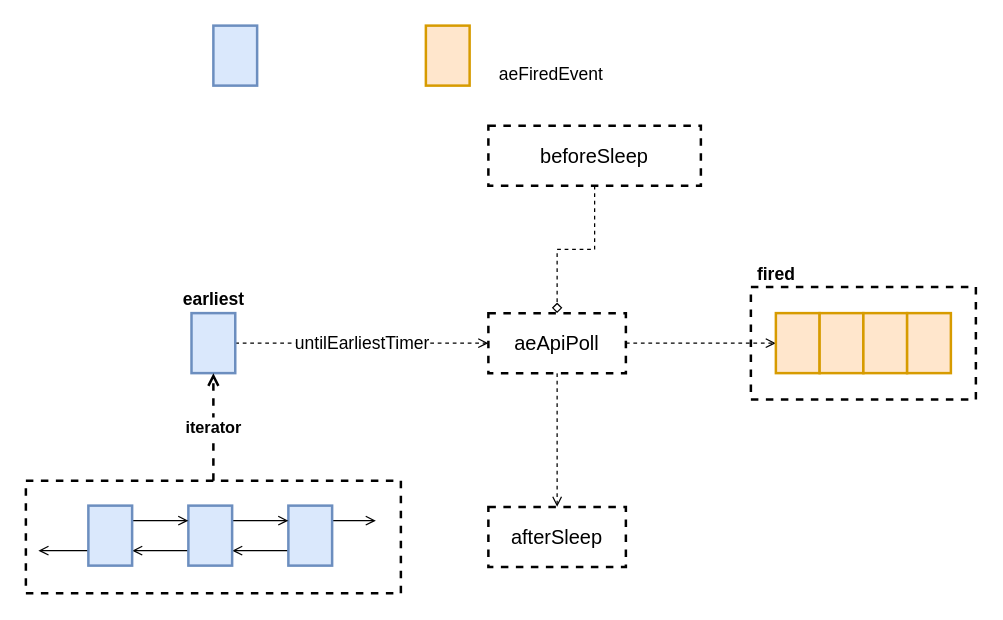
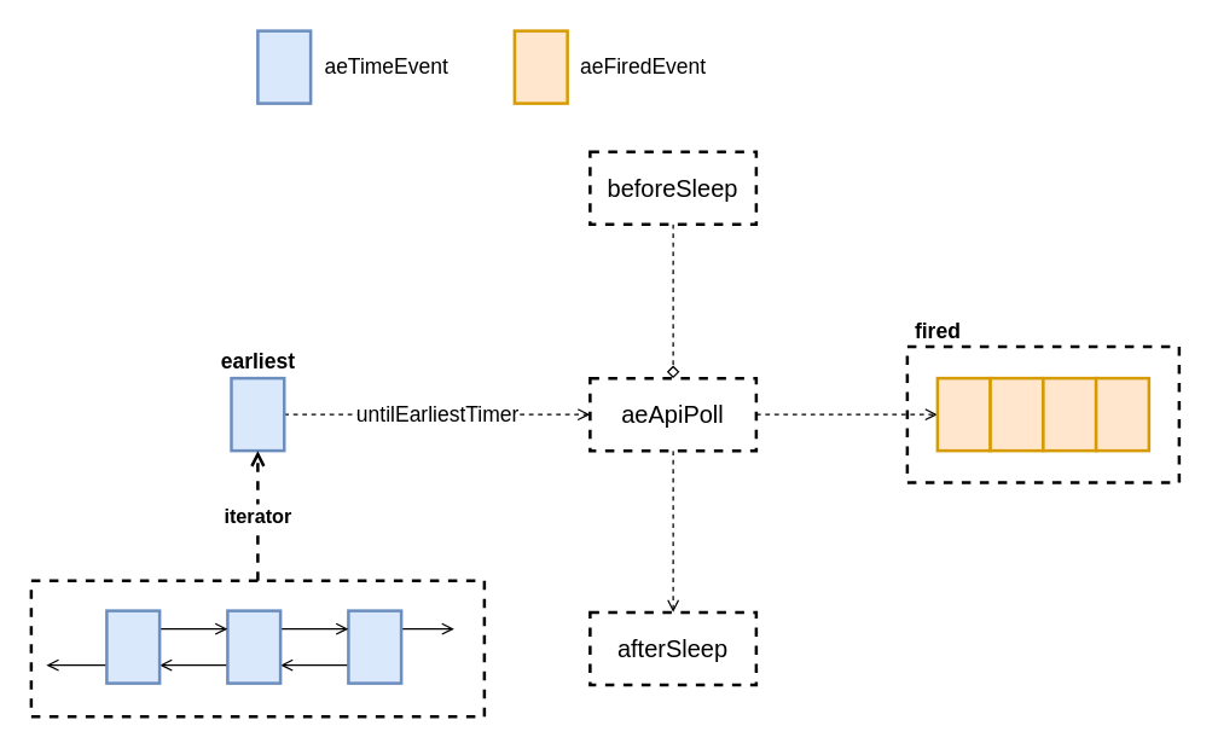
  <mxCell id="0" />
  <mxCell id="1" parent="0" />
  <mxCell id="2" value="" style="rounded=0;whiteSpace=wrap;html=1;strokeWidth=2;fontSize=14;fillColor=none;dashed=1;" vertex="1" parent="1"><mxGeometry x="600" y="229" width="180" height="90" as="geometry" /></mxCell>
  <mxCell id="3" style="edgeStyle=orthogonalEdgeStyle;rounded=0;orthogonalLoop=1;jettySize=auto;html=1;exitX=0.5;exitY=1;exitDx=0;exitDy=0;entryX=0.5;entryY=0;entryDx=0;entryDy=0;endArrow=diamond;endFill=0;dashed=1;" edge="1" parent="1" source="4" target="8"><mxGeometry relative="1" as="geometry" /></mxCell>
- <mxCell id="4" value="beforeSleep" style="rounded=0;whiteSpace=wrap;html=1;strokeWidth=2;fontSize=16;dashed=1;" vertex="1" parent="1"><mxGeometry x="390" y="100" width="170" height="48" as="geometry" /></mxCell>
+ <mxCell id="4" value="beforeSleep" style="rounded=0;whiteSpace=wrap;html=1;strokeWidth=2;fontSize=16;dashed=1;" vertex="1" parent="1"><mxGeometry x="390" y="100" width="110" height="48" as="geometry" /></mxCell>
  <mxCell id="5" value="afterSleep" style="rounded=0;whiteSpace=wrap;html=1;strokeWidth=2;fontSize=16;dashed=1;" vertex="1" parent="1"><mxGeometry x="390" y="405" width="110" height="48" as="geometry" /></mxCell>
  <mxCell id="6" style="edgeStyle=orthogonalEdgeStyle;rounded=0;orthogonalLoop=1;jettySize=auto;html=1;exitX=0.5;exitY=1;exitDx=0;exitDy=0;entryX=0.5;entryY=0;entryDx=0;entryDy=0;endArrow=open;endFill=0;dashed=1;fontSize=16;" edge="1" parent="1" source="8" target="5"><mxGeometry relative="1" as="geometry" /></mxCell>
  <mxCell id="7" style="edgeStyle=orthogonalEdgeStyle;rounded=0;orthogonalLoop=1;jettySize=auto;html=1;exitX=1;exitY=0.5;exitDx=0;exitDy=0;dashed=1;fontSize=14;endArrow=open;endFill=0;strokeWidth=1;" edge="1" parent="1" source="8" target="23"><mxGeometry relative="1" as="geometry"><mxPoint x="630" y="274" as="targetPoint" /></mxGeometry></mxCell>
  <mxCell id="8" value="aeApiPoll" style="rounded=0;whiteSpace=wrap;html=1;strokeWidth=2;fontSize=16;dashed=1;" vertex="1" parent="1"><mxGeometry x="390" y="250" width="110" height="48" as="geometry" /></mxCell>
  <mxCell id="9" style="edgeStyle=orthogonalEdgeStyle;rounded=0;orthogonalLoop=1;jettySize=auto;html=1;exitX=1;exitY=0.25;exitDx=0;exitDy=0;fontSize=16;endArrow=open;endFill=0;" edge="1" parent="1" source="11"><mxGeometry relative="1" as="geometry"><mxPoint x="300" y="416" as="targetPoint" /></mxGeometry></mxCell>
  <mxCell id="10" style="edgeStyle=orthogonalEdgeStyle;rounded=0;orthogonalLoop=1;jettySize=auto;html=1;exitX=0;exitY=0.75;exitDx=0;exitDy=0;entryX=1;entryY=0.75;entryDx=0;entryDy=0;fontSize=16;endArrow=open;endFill=0;" edge="1" parent="1" source="11" target="14"><mxGeometry relative="1" as="geometry" /></mxCell>
  <mxCell id="11" value="" style="rounded=0;whiteSpace=wrap;html=1;strokeWidth=2;fontSize=16;fillColor=#dae8fc;strokeColor=#6c8ebf;" vertex="1" parent="1"><mxGeometry x="230" y="404" width="35" height="48" as="geometry" /></mxCell>
  <mxCell id="12" style="edgeStyle=orthogonalEdgeStyle;rounded=0;orthogonalLoop=1;jettySize=auto;html=1;exitX=1;exitY=0.25;exitDx=0;exitDy=0;entryX=0;entryY=0.25;entryDx=0;entryDy=0;fontSize=16;endArrow=open;endFill=0;" edge="1" parent="1" source="14" target="11"><mxGeometry relative="1" as="geometry" /></mxCell>
  <mxCell id="13" style="edgeStyle=orthogonalEdgeStyle;rounded=0;orthogonalLoop=1;jettySize=auto;html=1;exitX=0;exitY=0.75;exitDx=0;exitDy=0;entryX=1;entryY=0.75;entryDx=0;entryDy=0;fontSize=16;endArrow=open;endFill=0;" edge="1" parent="1" source="14" target="17"><mxGeometry relative="1" as="geometry" /></mxCell>
  <mxCell id="14" value="" style="rounded=0;whiteSpace=wrap;html=1;strokeWidth=2;fontSize=16;fillColor=#dae8fc;strokeColor=#6c8ebf;" vertex="1" parent="1"><mxGeometry x="150" y="404" width="35" height="48" as="geometry" /></mxCell>
  <mxCell id="15" style="edgeStyle=orthogonalEdgeStyle;rounded=0;orthogonalLoop=1;jettySize=auto;html=1;exitX=0;exitY=0.75;exitDx=0;exitDy=0;fontSize=16;endArrow=open;endFill=0;" edge="1" parent="1" source="17"><mxGeometry relative="1" as="geometry"><mxPoint x="30" y="440" as="targetPoint" /></mxGeometry></mxCell>
  <mxCell id="16" style="edgeStyle=orthogonalEdgeStyle;rounded=0;orthogonalLoop=1;jettySize=auto;html=1;exitX=1;exitY=0.25;exitDx=0;exitDy=0;entryX=0;entryY=0.25;entryDx=0;entryDy=0;fontSize=16;endArrow=open;endFill=0;" edge="1" parent="1" source="17" target="14"><mxGeometry relative="1" as="geometry" /></mxCell>
  <mxCell id="17" value="" style="rounded=0;whiteSpace=wrap;html=1;strokeWidth=2;fontSize=16;fillColor=#dae8fc;strokeColor=#6c8ebf;" vertex="1" parent="1"><mxGeometry x="70" y="404" width="35" height="48" as="geometry" /></mxCell>
  <mxCell id="18" value="untilEarliestTimer" style="edgeStyle=orthogonalEdgeStyle;rounded=0;orthogonalLoop=1;jettySize=auto;html=1;exitX=1;exitY=0.5;exitDx=0;exitDy=0;entryX=0;entryY=0.5;entryDx=0;entryDy=0;dashed=1;fontSize=14;endArrow=open;endFill=0;strokeWidth=1;" edge="1" parent="1" source="19" target="8"><mxGeometry relative="1" as="geometry" /></mxCell>
  <mxCell id="19" value="" style="rounded=0;whiteSpace=wrap;html=1;strokeWidth=2;fontSize=16;fillColor=#dae8fc;strokeColor=#6c8ebf;" vertex="1" parent="1"><mxGeometry x="152.5" y="250" width="35" height="48" as="geometry" /></mxCell>
  <mxCell id="20" value="iterator" style="edgeStyle=orthogonalEdgeStyle;rounded=0;orthogonalLoop=1;jettySize=auto;html=1;exitX=0.5;exitY=0;exitDx=0;exitDy=0;dashed=1;fontSize=13;endArrow=open;endFill=0;strokeWidth=2;fontStyle=1;entryX=0.5;entryY=1;entryDx=0;entryDy=0;" edge="1" parent="1" source="21" target="19"><mxGeometry relative="1" as="geometry"><mxPoint x="80" y="274" as="targetPoint" /></mxGeometry></mxCell>
  <mxCell id="21" value="" style="rounded=0;whiteSpace=wrap;html=1;strokeWidth=2;dashed=1;fontSize=16;fillColor=none;" vertex="1" parent="1"><mxGeometry x="20" y="384" width="300" height="90" as="geometry" /></mxCell>
  <mxCell id="22" value="earliest" style="text;html=1;align=center;verticalAlign=middle;resizable=0;points=[];autosize=1;strokeColor=none;fillColor=none;fontSize=14;fontStyle=1" vertex="1" parent="1"><mxGeometry x="140" y="229" width="60" height="20" as="geometry" /></mxCell>
  <mxCell id="23" value="" style="rounded=0;whiteSpace=wrap;html=1;strokeWidth=2;fontSize=14;fillColor=#ffe6cc;strokeColor=#d79b00;" vertex="1" parent="1"><mxGeometry x="620" y="250" width="35" height="48" as="geometry" /></mxCell>
  <mxCell id="24" value="" style="rounded=0;whiteSpace=wrap;html=1;strokeWidth=2;fontSize=14;fillColor=#ffe6cc;strokeColor=#d79b00;" vertex="1" parent="1"><mxGeometry x="655" y="250" width="35" height="48" as="geometry" /></mxCell>
  <mxCell id="25" value="" style="rounded=0;whiteSpace=wrap;html=1;strokeWidth=2;fontSize=14;fillColor=#ffe6cc;strokeColor=#d79b00;" vertex="1" parent="1"><mxGeometry x="690" y="250" width="35" height="48" as="geometry" /></mxCell>
  <mxCell id="26" value="" style="rounded=0;whiteSpace=wrap;html=1;strokeWidth=2;fontSize=14;fillColor=#ffe6cc;strokeColor=#d79b00;" vertex="1" parent="1"><mxGeometry x="725" y="250" width="35" height="48" as="geometry" /></mxCell>
  <mxCell id="27" value="fired" style="text;html=1;align=center;verticalAlign=middle;resizable=0;points=[];autosize=1;strokeColor=none;fillColor=none;fontSize=14;fontStyle=1" vertex="1" parent="1"><mxGeometry x="595" y="209" width="50" height="20" as="geometry" /></mxCell>
  <mxCell id="28" value="" style="rounded=0;whiteSpace=wrap;html=1;strokeWidth=2;fontSize=16;fillColor=#dae8fc;strokeColor=#6c8ebf;" vertex="1" parent="1"><mxGeometry y="20" width="35" height="48" as="geometry" x="170" /></mxCell>
+ <mxCell id="29" value="aeTimeEvent" style="text;html=1;align=center;verticalAlign=middle;resizable=0;points=[];autosize=1;strokeColor=none;fillColor=none;fontSize=14;" vertex="1" parent="1"><mxGeometry x="205" y="34" width="100" height="20" as="geometry" /></mxCell>
  <mxCell id="30" value="" style="rounded=0;whiteSpace=wrap;html=1;strokeWidth=2;fontSize=14;fillColor=#ffe6cc;strokeColor=#d79b00;" vertex="1" parent="1"><mxGeometry x="340" y="20" width="35" height="48" as="geometry" /></mxCell>
- <mxCell id="31" value="aeFiredEvent" style="text;html=1;align=center;verticalAlign=middle;resizable=0;points=[];autosize=1;strokeColor=none;fillColor=none;fontSize=14;" vertex="1" parent="1"><mxGeometry x="390" y="49" width="100" height="20" as="geometry" /></mxCell>
+ <mxCell id="31" value="aeFiredEvent" style="text;html=1;align=center;verticalAlign=middle;resizable=0;points=[];autosize=1;strokeColor=none;fillColor=none;fontSize=14;" vertex="1" parent="1"><mxGeometry x="375" y="34" width="100" height="20" as="geometry" /></mxCell>
